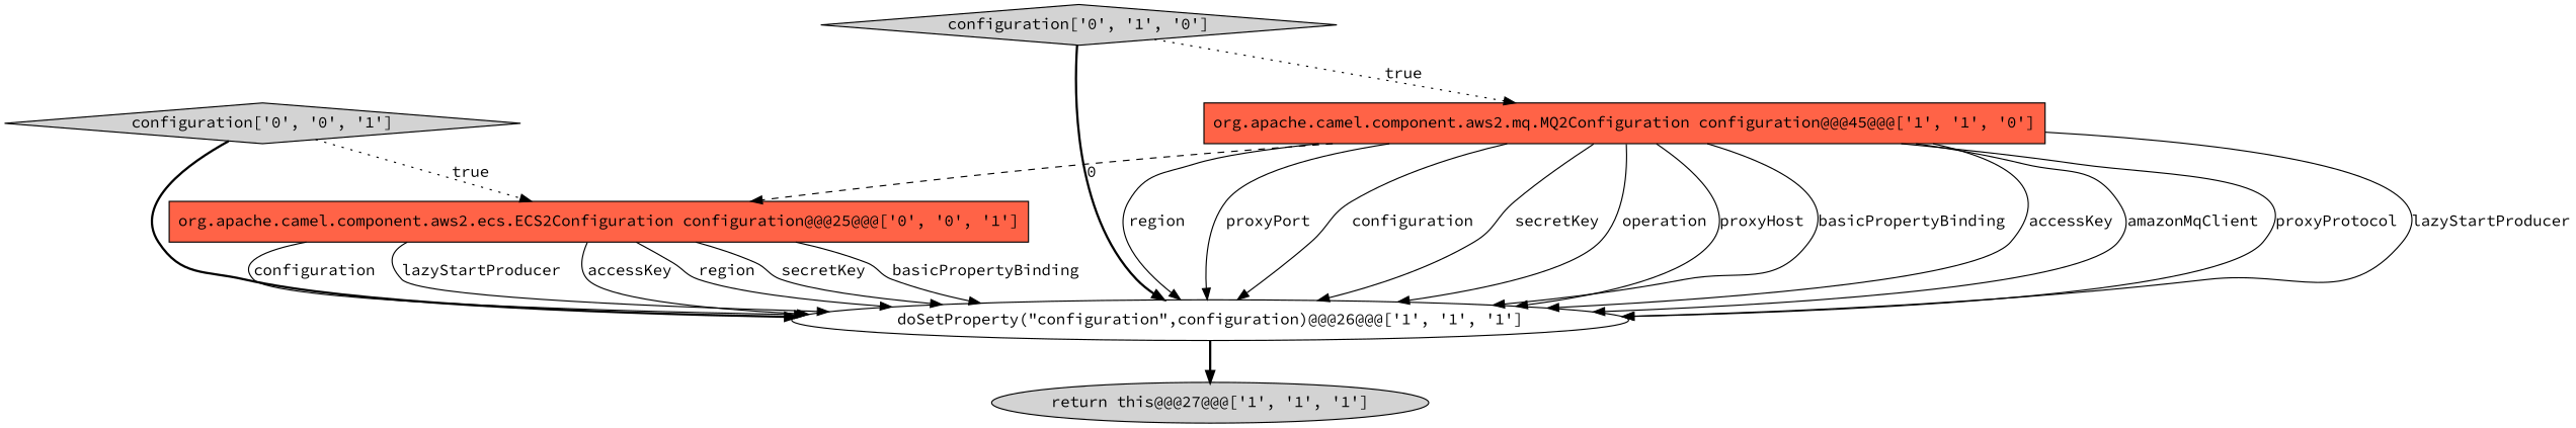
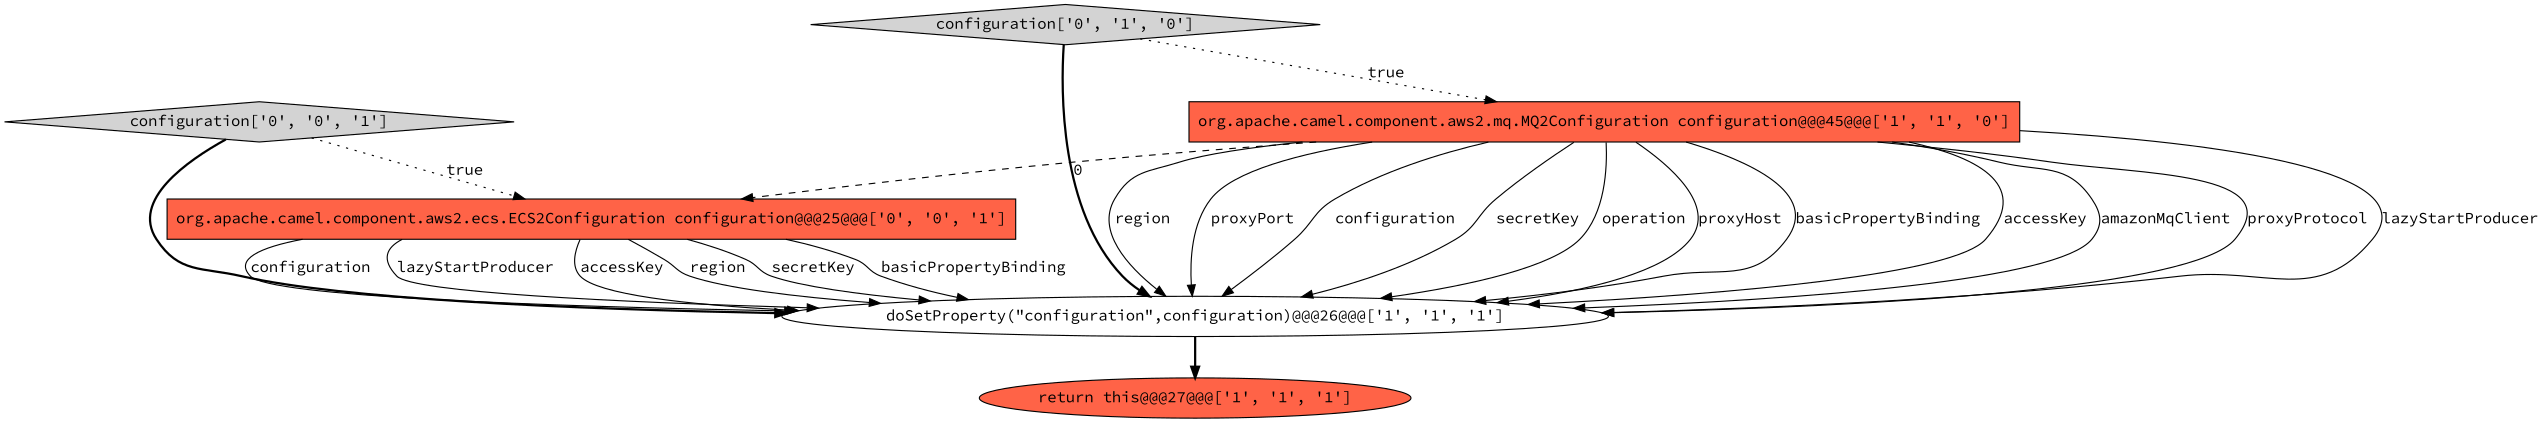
  digraph {
    fontname="Source Code Pro"
    node [fillcolor=lightgray fontname="Source Code Pro" shape=diamond style=filled]
    edge [fontname="Source Code Pro" style=solid]
    n1 [label="configuration['0', '0', '1']"]
    n2 [fillcolor=tomato label="org.apache.camel.component.aws2.ecs.ECS2Configuration configuration@@@25@@@['0', '0', '1']" shape=box]
    n3 [fillcolor=white label="doSetProperty(\"configuration\",configuration)@@@26@@@['1', '1', '1']" shape=ellipse]
-   n4 [label="return this@@@27@@@['1', '1', '1']" shape=ellipse]
+   n4 [fillcolor=tomato label="return this@@@27@@@['1', '1', '1']" shape=ellipse]
    n5 [label="configuration['0', '1', '0']"]
    n6 [fillcolor=tomato label="org.apache.camel.component.aws2.mq.MQ2Configuration configuration@@@45@@@['1', '1', '0']" shape=box]
    n1 -> n2 [label=true style=dotted]
    n1 -> n3 [style=bold]
    n2 -> n3 [label=configuration]
    n2 -> n3 [label=lazyStartProducer]
    n2 -> n3 [label=accessKey]
    n2 -> n3 [label=region]
    n2 -> n3 [label=secretKey]
    n2 -> n3 [label=basicPropertyBinding]
    n3 -> n4 [style=bold]
    n5 -> n3 [style=bold]
    n5 -> n6 [label=true style=dotted]
    n6 -> n2 [label=0 style=dashed]
    n6 -> n3 [label=region]
    n6 -> n3 [label=proxyPort]
    n6 -> n3 [label=configuration]
    n6 -> n3 [label=secretKey]
    n6 -> n3 [label=operation]
    n6 -> n3 [label=proxyHost]
    n6 -> n3 [label=basicPropertyBinding]
    n6 -> n3 [label=accessKey]
    n6 -> n3 [label=amazonMqClient]
    n6 -> n3 [label=proxyProtocol]
    n6 -> n3 [label=lazyStartProducer]
  }
